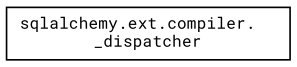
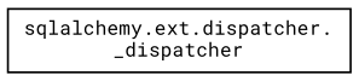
  digraph {
    rankdir=TB
    fontname="Roboto Mono"
-   n1 [color=black fillcolor=white fontname="Roboto Mono" fontsize=10 height=0.2 label="sqlalchemy.ext.compiler.\l_dispatcher" shape=record style=filled width=0.4]
+   n1 [color=black fillcolor=white fontname="Roboto Mono" fontsize=10 height=0.2 label="sqlalchemy.ext.dispatcher.\l_dispatcher" shape=record style=filled width=0.4]
  }
